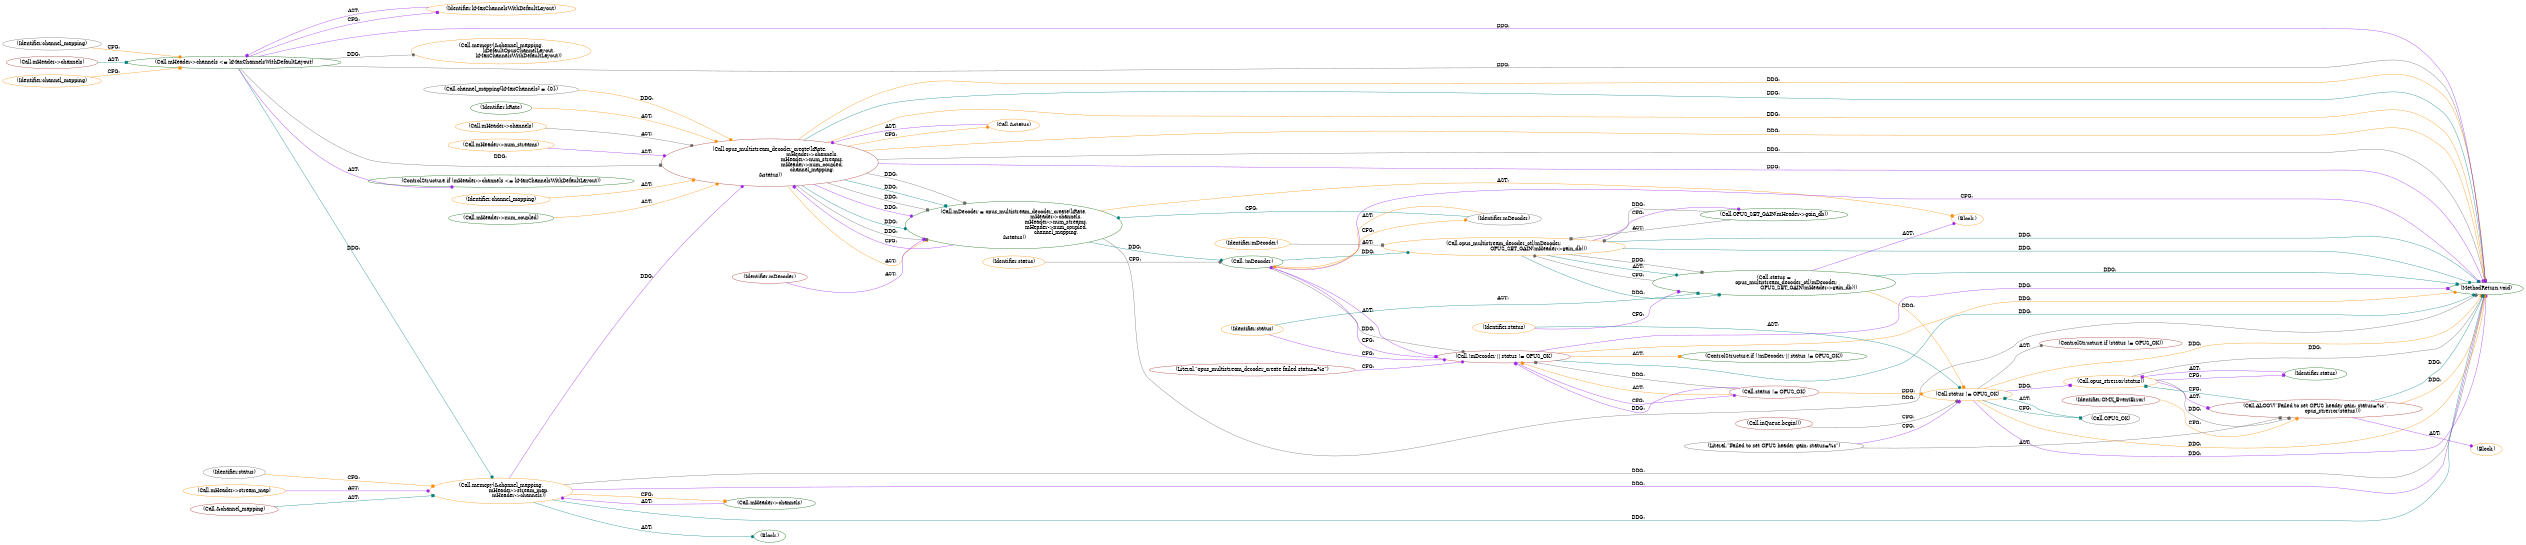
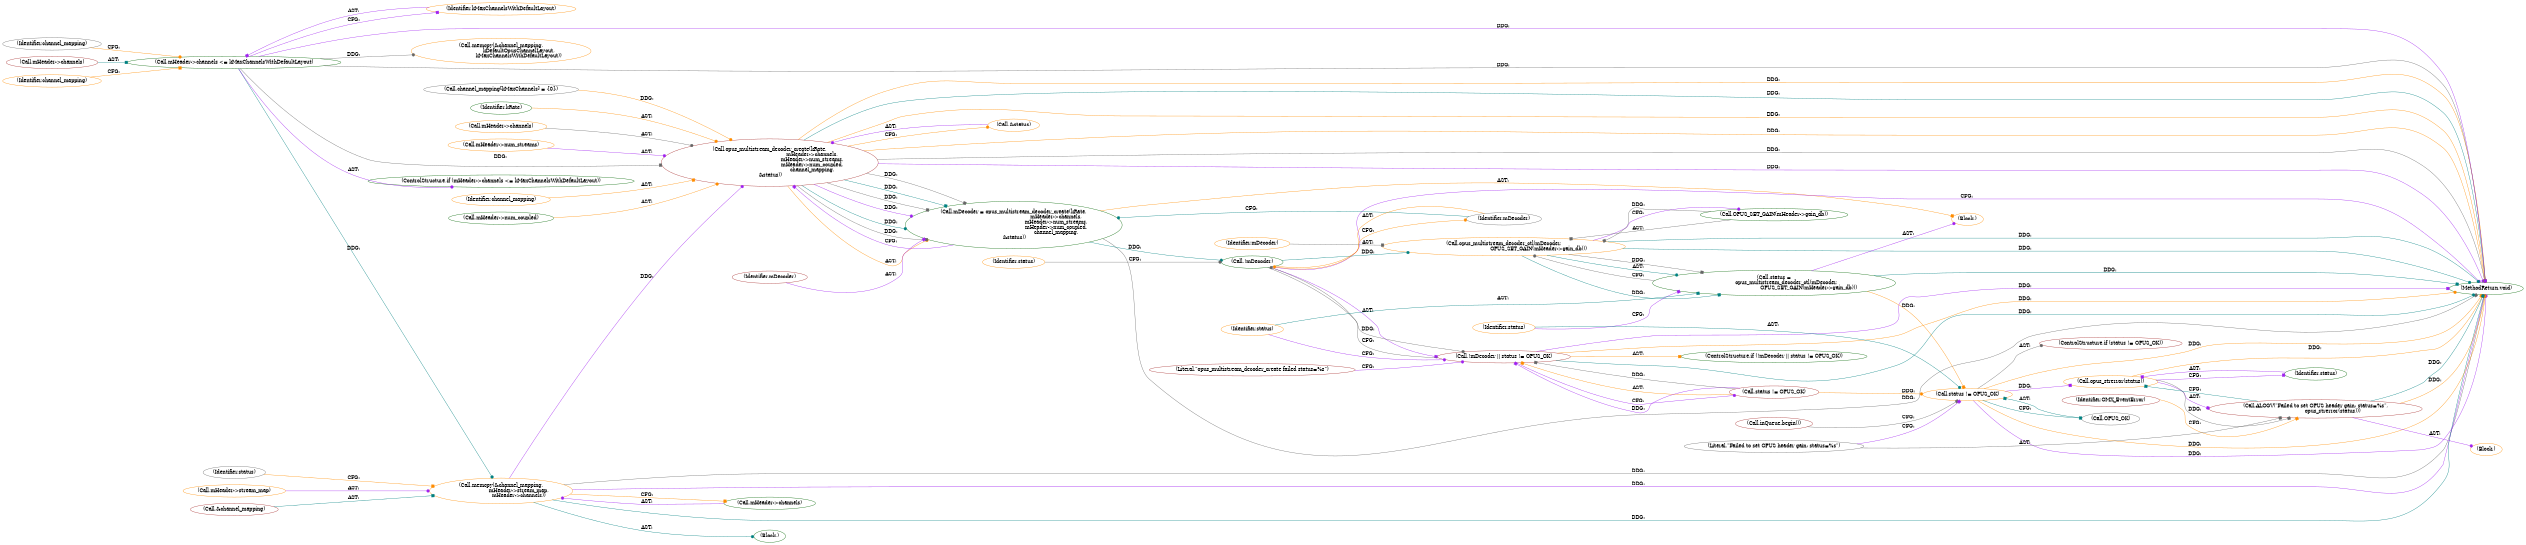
  digraph {
    rankdir=LR
    node [color=darkorange]
    edge [arrowhead=dot color=purple]
    n1 [label="(Call,memcpy(&channel_mapping,\n                       mHeader->stream_map,\n                       mHeader->channels))"]
    n2 [color=brown label="(Call,opus_multistream_decoder_create(kRate,\n                                                       mHeader->channels,\n                                                       mHeader->num_streams,\n                                                       mHeader->num_coupled,\n                                                       channel_mapping,\n &status))"]
    n3 [color=darkgreen label="(Block,)"]
    n4 [color=darkgreen label="(MethodReturn,void)"]
    n5 [color=darkgreen label="(Call,mHeader->channels)"]
    n6 [color=darkgreen label="(Call,mDecoder = opus_multistream_decoder_create(kRate,\n                                                       mHeader->channels,\n                                                       mHeader->num_streams,\n                                                       mHeader->num_coupled,\n                                                       channel_mapping,\n &status))"]
    n7 [label="(Call,&status)"]
    n8 [color=darkgreen label="(Call,mHeader->channels <= kMaxChannelsWithDefaultLayout)"]
    n9 [label="(Identifier,kMaxChannelsWithDefaultLayout)"]
    n10 [label="(Call,memcpy(&channel_mapping,\n                       kDefaultOpusChannelLayout,\n                       kMaxChannelsWithDefaultLayout))"]
    n11 [color=darkgreen label="(ControlStructure,if (mHeader->channels <= kMaxChannelsWithDefaultLayout))"]
    n12 [color=darkgreen label="(Call,!mDecoder)"]
    n13 [label="(Block,)"]
    n14 [color=brown label="(Call,!mDecoder || status != OPUS_OK)"]
    n15 [label="(Call,opus_multistream_decoder_ctl(mDecoder,\n                                             OPUS_SET_GAIN(mHeader->gain_db)))"]
    n16 [color=gray40 label="(Identifier,mDecoder)"]
    n17 [color=brown label="(Call,status != OPUS_OK)"]
    n18 [color=darkgreen label="(ControlStructure,if (!mDecoder || status != OPUS_OK))"]
    n19 [color=darkgreen label="(Call,status =\n                opus_multistream_decoder_ctl(mDecoder,\n                                             OPUS_SET_GAIN(mHeader->gain_db)))"]
    n20 [color=darkgreen label="(Call,OPUS_SET_GAIN(mHeader->gain_db))"]
    n21 [label="(Call,status != OPUS_OK)"]
    n22 [label="(Call,opus_strerror(status))"]
    n23 [color=brown label="(ControlStructure,if (status != OPUS_OK))"]
    n24 [color=gray40 label="(Call,OPUS_OK)"]
    n25 [color=brown label="(Call,ALOGV(\"Failed to set OPUS header gain; status=%s\",\n                      opus_strerror(status)))"]
    n26 [color=darkgreen label="(Identifier,status)"]
    n27 [label="(Block,)"]
    n28 [color=gray40 label="(Identifier,status)"]
    n29 [label="(Identifier,status)"]
    n30 [label="(Identifier,status)"]
    n31 [color=gray40 label="(Identifier,channel_mapping)"]
    n32 [color=brown label="(Call,mHeader->channels)"]
    n33 [label="(Identifier,channel_mapping)"]
    n34 [color=brown label="(Identifier,OMX_EventError)"]
    n35 [label="(Call,mHeader->stream_map)"]
    n36 [label="(Identifier,mDecoder)"]
    n37 [color=darkgreen label="(Call,mHeader->num_coupled)"]
    n38 [color=brown label="(Call,inQueue.begin())"]
    n39 [label="(Identifier,status)"]
    n40 [color=gray40 label="(Call,channel_mapping[kMaxChannels] = {0})"]
    n41 [color=darkgreen label="(Identifier,kRate)"]
    n42 [label="(Identifier,channel_mapping)"]
    n43 [color=brown label="(Identifier,mDecoder)"]
    n44 [label="(Call,mHeader->channels)"]
    n45 [color=brown label="(Call,&channel_mapping)"]
    n46 [color=brown label="(Literal,\"opus_multistream_decoder_create failed status=%s\")"]
    n47 [color=gray40 label="(Literal,\"Failed to set OPUS header gain; status=%s\")"]
    n48 [label="(Call,mHeader->num_streams)"]
    n1 -> n2 [label="DDG: "]
    n1 -> n3 [color=teal label="AST: "]
    n1 -> n4 [arrowhead=box color=gray40 label="DDG: "]
    n1 -> n4 [label="DDG: "]
    n1 -> n4 [color=teal label="DDG: "]
    n1 -> n5 [arrowhead=box color=darkorange label="CFG: "]
    n2 -> n4 [label="DDG: "]
    n2 -> n4 [arrowhead=box color=darkorange label="DDG: "]
    n2 -> n4 [color=teal label="DDG: "]
    n2 -> n4 [color=darkorange label="DDG: "]
    n2 -> n4 [color=darkorange label="DDG: "]
    n2 -> n4 [color=gray40 label="DDG: "]
    n2 -> n6 [color=darkorange label="AST: "]
    n2 -> n6 [color=teal label="DDG: "]
    n2 -> n6 [arrowhead=box color=gray40 label="DDG: "]
    n2 -> n6 [arrowhead=box color=teal label="DDG: "]
    n2 -> n6 [arrowhead=box color=gray40 label="DDG: "]
    n2 -> n6 [label="DDG: "]
    n2 -> n6 [arrowhead=box color=gray40 label="DDG: "]
    n2 -> n7 [color=darkorange label="CFG: "]
    n5 -> n1 [label="AST: "]
    n6 -> n2 [arrowhead=box label="CFG: "]
    n6 -> n4 [arrowhead=box color=gray40 label="DDG: "]
    n6 -> n12 [color=teal label="DDG: "]
    n6 -> n13 [arrowhead=box color=darkorange label="AST: "]
    n7 -> n2 [label="AST: "]
    n8 -> n1 [color=teal label="DDG: "]
    n8 -> n2 [arrowhead=box color=gray40 label="DDG: "]
    n8 -> n4 [color=gray40 label="DDG: "]
    n8 -> n4 [arrowhead=box label="DDG: "]
    n8 -> n9 [arrowhead=box label="CFG: "]
    n8 -> n10 [color=gray40 label="DDG: "]
    n8 -> n11 [label="AST: "]
    n9 -> n8 [arrowhead=box label="AST: "]
    n12 -> n4 [label="CFG: "]
    n12 -> n14 [arrowhead=box label="AST: "]
    n12 -> n14 [color=gray40 label="DDG: "]
    n12 -> n15 [color=teal label="DDG: "]
    n12 -> n16 [color=darkorange label="CFG: "]
    n14 -> n4 [color=teal label="DDG: "]
    n14 -> n4 [arrowhead=box label="DDG: "]
    n14 -> n4 [color=darkorange label="DDG: "]
-   n14 -> n12 [label="CFG: "]
+   n14 -> n12 [color=gray40 label="CFG: "]
    n14 -> n17 [label="CFG: "]
    n14 -> n18 [arrowhead=box color=darkorange label="AST: "]
    n15 -> n4 [color=teal label="DDG: "]
    n15 -> n4 [color=teal label="DDG: "]
    n15 -> n19 [color=teal label="AST: "]
    n15 -> n19 [arrowhead=box color=teal label="DDG: "]
    n15 -> n19 [arrowhead=box color=gray40 label="DDG: "]
    n15 -> n20 [label="CFG: "]
    n16 -> n6 [color=teal label="CFG: "]
    n16 -> n12 [color=darkorange label="AST: "]
    n17 -> n14 [arrowhead=box color=darkorange label="AST: "]
    n17 -> n14 [arrowhead=box label="DDG: "]
    n17 -> n14 [arrowhead=box color=gray40 label="DDG: "]
    n17 -> n21 [color=darkorange label="DDG: "]
    n19 -> n4 [arrowhead=box color=teal label="DDG: "]
    n19 -> n13 [label="AST: "]
    n19 -> n15 [color=gray40 label="CFG: "]
    n19 -> n21 [arrowhead=box color=darkorange label="DDG: "]
    n20 -> n15 [arrowhead=box color=gray40 label="AST: "]
    n20 -> n15 [arrowhead=box color=gray40 label="DDG: "]
    n21 -> n4 [color=darkorange label="DDG: "]
    n21 -> n4 [label="DDG: "]
    n21 -> n4 [arrowhead=box color=darkorange label="DDG: "]
    n21 -> n22 [arrowhead=box label="DDG: "]
    n21 -> n23 [color=gray40 label="AST: "]
    n21 -> n24 [arrowhead=box color=teal label="CFG: "]
-   n22 -> n4 [color=gray40 label="DDG: "]
+   n22 -> n4 [color=darkorange label="DDG: "]
    n22 -> n25 [arrowhead=box label="AST: "]
    n22 -> n25 [arrowhead=box color=gray40 label="DDG: "]
    n22 -> n26 [arrowhead=box label="CFG: "]
    n24 -> n21 [arrowhead=box color=teal label="AST: "]
    n25 -> n4 [color=darkorange label="DDG: "]
    n25 -> n4 [arrowhead=box color=teal label="DDG: "]
    n25 -> n22 [arrowhead=box color=teal label="CFG: "]
    n25 -> n27 [label="AST: "]
    n26 -> n22 [arrowhead=box label="AST: "]
    n28 -> n1 [arrowhead=box color=darkorange label="CFG: "]
    n29 -> n12 [color=gray40 label="CFG: "]
    n30 -> n19 [arrowhead=box label="CFG: "]
    n30 -> n21 [color=teal label="AST: "]
    n31 -> n8 [color=darkorange label="CFG: "]
    n32 -> n8 [arrowhead=box color=teal label="AST: "]
    n33 -> n2 [arrowhead=box color=darkorange label="AST: "]
    n34 -> n25 [arrowhead=box color=darkorange label="CFG: "]
    n35 -> n1 [label="AST: "]
    n36 -> n15 [arrowhead=box color=gray40 label="AST: "]
    n37 -> n2 [color=darkorange label="AST: "]
    n38 -> n21 [arrowhead=box color=gray40 label="CFG: "]
    n39 -> n14 [label="CFG: "]
    n39 -> n19 [arrowhead=box color=teal label="AST: "]
    n40 -> n2 [color=darkorange label="DDG: "]
    n41 -> n2 [color=darkorange label="AST: "]
    n42 -> n8 [arrowhead=box color=darkorange label="CFG: "]
    n43 -> n6 [arrowhead=box label="AST: "]
    n44 -> n2 [color=gray40 label="AST: "]
    n45 -> n1 [arrowhead=box color=teal label="AST: "]
    n46 -> n14 [label="CFG: "]
    n47 -> n21 [arrowhead=box label="CFG: "]
    n47 -> n25 [arrowhead=box color=gray40 label="AST: "]
    n48 -> n2 [label="AST: "]
  }
